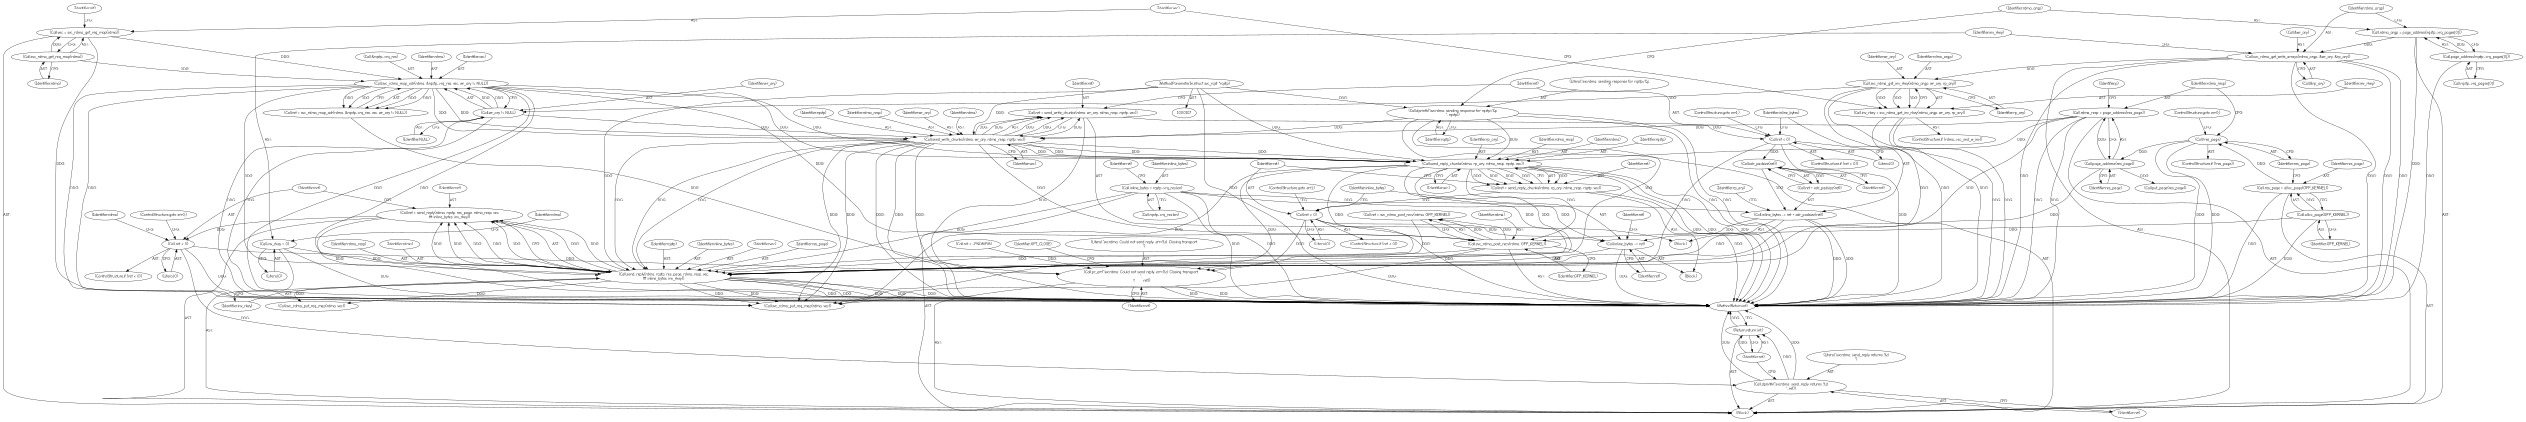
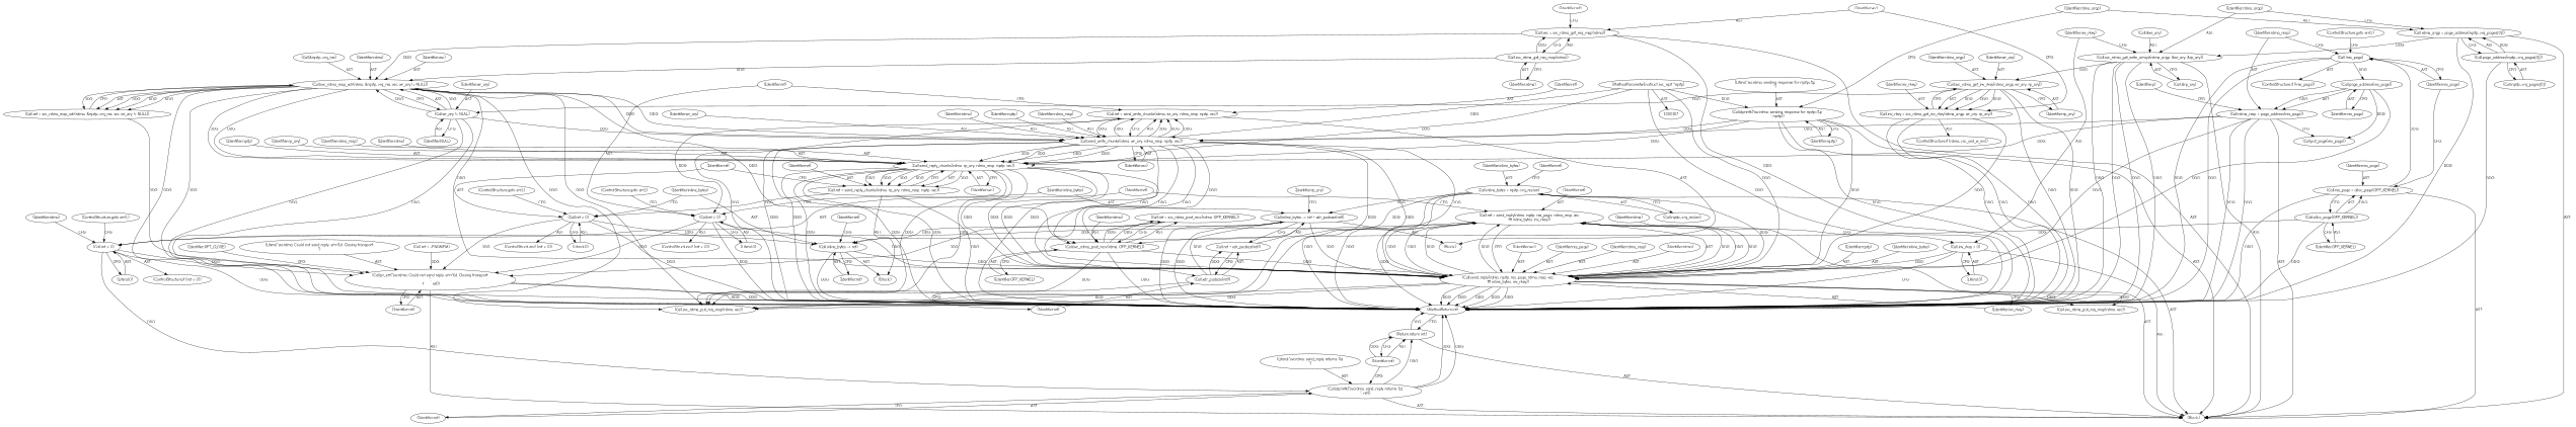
  digraph {
    fontname="Comic Neue"
    node [fontname="Comic Neue"]
    edge [fontname="Comic Neue"]
    n1 [label="(Call,ret = send_reply(rdma, rqstp, res_page, rdma_resp, vec,\n\t\t\t inline_bytes, inv_rkey))"]
    n2 [label="(Call,send_reply(rdma, rqstp, res_page, rdma_resp, vec,\n\t\t\t inline_bytes, inv_rkey))"]
    n3 [label="(Call,ret < 0)"]
    n4 [label="(MethodReturn,int)"]
    n5 [label="(Block,)"]
    n6 [label="(Identifier,inv_rkey)"]
    n7 [label="(Call,svc_rdma_put_req_map(rdma, vec))"]
    n8 [label="(Call,svc_rdma_put_req_map(rdma, vec))"]
    n9 [label="(Call,pr_err(\"svcrdma: Could not send reply, err=%d. Closing transport.\n\",\n \t       ret))"]
    n10 [label="(Call,dprintk(\"svcrdma: send_reply returns %d\n\", ret))"]
    n11 [label="(Literal,0)"]
    n12 [label="(ControlStructure,if (ret < 0))"]
    n13 [label="(Return,return int;)"]
    n14 [label="(Call,svc_rdma_post_recv(rdma, GFP_KERNEL))"]
    n15 [label="(Call,ret = svc_rdma_post_recv(rdma, GFP_KERNEL))"]
    n16 [label="(Identifier,GFP_KERNEL)"]
    n17 [label="(Call,send_reply_chunks(rdma, rp_ary, rdma_resp, rqstp, vec))"]
    n18 [label="(Call,ret = send_reply_chunks(rdma, rp_ary, rdma_resp, rqstp, vec))"]
    n19 [label="(Identifier,vec)"]
    n20 [label="(Block,)"]
    n21 [label="(Call,ret < 0)"]
    n22 [label="(Call,send_write_chunks(rdma, wr_ary, rdma_resp, rqstp, vec))"]
    n23 [label="(Call,ret = send_write_chunks(rdma, wr_ary, rdma_resp, rqstp, vec))"]
    n24 [label="(Identifier,vec)"]
    n25 [label="(Block,)"]
    n26 [label="(Call,ret < 0)"]
    n27 [label="(Call,svc_rdma_map_xdr(rdma, &rqstp->rq_res, vec, wr_ary != NULL))"]
    n28 [label="(Call,wr_ary != NULL)"]
    n29 [label="(Call,ret = svc_rdma_map_xdr(rdma, &rqstp->rq_res, vec, wr_ary != NULL))"]
    n30 [label="(Identifier,NULL)"]
    n31 [label="(Call,svc_rdma_get_req_map(rdma))"]
    n32 [label="(Call,vec = svc_rdma_get_req_map(rdma))"]
    n33 [label="(Identifier,rdma)"]
    n34 [label="(Call,svc_rdma_get_inv_rkey(rdma_argp, wr_ary, rp_ary))"]
    n35 [label="(Call,inv_rkey = svc_rdma_get_inv_rkey(rdma_argp, wr_ary, rp_ary))"]
    n36 [label="(Identifier,rp_ary)"]
    n37 [label="(ControlStructure,if (rdma->sc_snd_w_inv))"]
    n38 [label="(Call,svc_rdma_get_write_arrays(rdma_argp, &wr_ary, &rp_ary))"]
    n39 [label="(Call,&rp_ary)"]
    n40 [label="(Call,rdma_argp = page_address(rqstp->rq_pages[0]))"]
    n41 [label="(Call,page_address(rqstp->rq_pages[0]))"]
    n42 [label="(Call,rqstp->rq_pages[0])"]
    n43 [label="(Call,rdma_resp = page_address(res_page))"]
    n44 [label="(Call,page_address(res_page))"]
    n45 [label="(Identifier,res_page)"]
    n46 [label="(Call,put_page(res_page))"]
    n47 [label="(Call,!res_page)"]
    n48 [label="(ControlStructure,if (!res_page))"]
    n49 [label="(Identifier,res_page)"]
    n50 [label="(Call,res_page = alloc_page(GFP_KERNEL))"]
    n51 [label="(Call,alloc_page(GFP_KERNEL))"]
    n52 [label="(Identifier,GFP_KERNEL)"]
    n53 [label="(Call,dprintk(\"svcrdma: sending response for rqstp=%p\n\", rqstp))"]
    n54 [label="(Identifier,rqstp)"]
    n55 [label="(MethodParameterIn,struct svc_rqst *rqstp)"]
    1000107
    n57 [label="(Call,inline_bytes -= ret)"]
    n58 [label="(Identifier,ret)"]
    n59 [label="(ControlStructure,if (ret < 0))"]
    n60 [label="(Literal,0)"]
    n61 [label="(Identifier,ret)"]
    n62 [label="(Call,inline_bytes -= ret + xdr_padsize(ret))"]
    n63 [label="(Call,ret + xdr_padsize(ret))"]
    n64 [label="(Call,xdr_padsize(ret))"]
    n65 [label="(Identifier,ret)"]
    n66 [label="(Literal,0)"]
    n67 [label="(ControlStructure,if (ret < 0))"]
    n68 [label="(Call,inline_bytes = rqstp->rq_res.len)"]
    n69 [label="(Call,rqstp->rq_res.len)"]
    n70 [label="(Call,inv_rkey = 0)"]
    n71 [label="(Literal,0)"]
    n72 [label="(Identifier,ret)"]
    n73 [label="(Identifier,ret)"]
    n74 [label="(Identifier,ret)"]
    n75 [label="(Identifier,ret)"]
    n76 [label="(Identifier,wr_ary)"]
    n77 [label="(Identifier,rdma)"]
    n78 [label="(Identifier,rp_ary)"]
    n79 [label="(Identifier,rqstp)"]
    n80 [label="(Identifier,rdma)"]
    n81 [label="(Identifier,ret)"]
    n82 [label="(Identifier,ret)"]
    n83 [label="(Identifier,rdma_resp)"]
    n84 [label="(Identifier,res_page)"]
    n85 [label="(Literal,\"svcrdma: sending response for rqstp=%p\n\")"]
    n86 [label="(Identifier,inv_rkey)"]
    n87 [label="(Identifier,rdma)"]
    n88 [label="(Identifier,rp_ary)"]
    n89 [label="(Identifier,rqstp)"]
    n90 [label="(ControlStructure,goto err1;)"]
    n91 [label="(Identifier,inline_bytes)"]
    n92 [label="(Identifier,vec)"]
    n93 [label="(Identifier,rdma)"]
    n94 [label="(Call,&rqstp->rq_res)"]
    n95 [label="(Identifier,wr_ary)"]
    n96 [label="(Identifier,vec)"]
    n97 [label="(Identifier,ret)"]
    n98 [label="(Identifier,inv_rkey)"]
    n99 [label="(Identifier,ret)"]
    n100 [label="(Identifier,rdma_argp)"]
    n101 [label="(Identifier,ret)"]
    n102 [label="(Call,ret = -ENOMEM)"]
    n103 [label="(Identifier,rdma_resp)"]
    n104 [label="(Identifier,res_page)"]
    n105 [label="(Identifier,p)"]
    n106 [label="(Identifier,XPT_CLOSE)"]
    n107 [label="(Literal,\"svcrdma: Could not send reply, err=%d. Closing transport.\n\")"]
    n108 [label="(Identifier,ret)"]
    n109 [label="(Identifier,inline_bytes)"]
    n110 [label="(Literal,\"svcrdma: send_reply returns %d\n\")"]
    n111 [label="(Call,&wr_ary)"]
    n112 [label="(Identifier,rdma_argp)"]
    n113 [label="(Identifier,rqstp)"]
    n114 [label="(ControlStructure,goto err0;)"]
    n115 [label="(Identifier,vec)"]
    n116 [label="(ControlStructure,goto err0;)"]
    n117 [label="(Identifier,rdma_resp)"]
    n118 [label="(ControlStructure,goto err1;)"]
    n119 [label="(Identifier,rdma)"]
    n120 [label="(Identifier,rdma_argp)"]
    n121 [label="(Identifier,ret)"]
    n122 [label="(Identifier,wr_ary)"]
    n123 [label="(Identifier,inline_bytes)"]
    n124 [label="(Identifier,rdma)"]
    n125 [label="(Identifier,inline_bytes)"]
    n126 [label="(Identifier,rdma)"]
    n127 [label="(Identifier,rdma_resp)"]
    n1 -> n2 [label="CFG: "]
    n1 -> n3 [label="DDG: "]
    n1 -> n4 [label="DDG: "]
    n1 -> n5 [label="AST: "]
    n2 -> n1 [label="AST: "]
    n2 -> n1 [label="DDG: "]
    n2 -> n1 [label="DDG: "]
    n2 -> n1 [label="DDG: "]
    n2 -> n1 [label="DDG: "]
    n2 -> n1 [label="DDG: "]
    n2 -> n1 [label="DDG: "]
    n2 -> n1 [label="DDG: "]
    n2 -> n4 [label="DDG: "]
    n2 -> n4 [label="DDG: "]
    n2 -> n4 [label="DDG: "]
    n2 -> n4 [label="DDG: "]
    n2 -> n4 [label="DDG: "]
    n2 -> n6 [label="CFG: "]
    n2 -> n7 [label="DDG: "]
    n2 -> n7 [label="DDG: "]
    n2 -> n8 [label="DDG: "]
    n2 -> n8 [label="DDG: "]
    n3 -> n4 [label="DDG: "]
    n3 -> n9 [label="DDG: "]
    n3 -> n10 [label="DDG: "]
    n3 -> n11 [label="CFG: "]
    n3 -> n12 [label="AST: "]
    n4 -> n13 [label="CFG: "]
    n6 -> n2 [label="AST: "]
    n9 -> n4 [label="DDG: "]
    n9 -> n4 [label="DDG: "]
    n9 -> n5 [label="AST: "]
    n9 -> n61 [label="CFG: "]
    n10 -> n4 [label="DDG: "]
    n10 -> n4 [label="DDG: "]
    n10 -> n5 [label="AST: "]
    n10 -> n13 [label="DDG: "]
    n10 -> n72 [label="CFG: "]
    n11 -> n3 [label="AST: "]
    n13 -> n4 [label="DDG: "]
    n13 -> n5 [label="AST: "]
    n13 -> n73 [label="CFG: "]
    n14 -> n2 [label="DDG: "]
-   n14 -> n4 [label="AST: "]
+   n14 -> n4 [label="DDG: "]
    n14 -> n7 [label="DDG: "]
    n14 -> n15 [label="AST: "]
    n14 -> n15 [label="DDG: "]
    n14 -> n15 [label="DDG: "]
    n14 -> n16 [label="CFG: "]
    n15 -> n9 [label="DDG: "]
    n15 -> n14 [label="CFG: "]
    n16 -> n14 [label="AST: "]
    n17 -> n2 [label="DDG: "]
    n17 -> n2 [label="DDG: "]
    n17 -> n2 [label="DDG: "]
    n17 -> n4 [label="DDG: "]
    n17 -> n4 [label="DDG: "]
    n17 -> n4 [label="DDG: "]
    n17 -> n7 [label="DDG: "]
    n17 -> n7 [label="DDG: "]
    n17 -> n14 [label="DDG: "]
    n17 -> n18 [label="AST: "]
    n17 -> n18 [label="DDG: "]
    n17 -> n18 [label="DDG: "]
    n17 -> n18 [label="DDG: "]
    n17 -> n18 [label="DDG: "]
    n17 -> n18 [label="DDG: "]
    n17 -> n19 [label="CFG: "]
    n18 -> n4 [label="DDG: "]
    n18 -> n17 [label="CFG: "]
    n18 -> n20 [label="AST: "]
    n18 -> n21 [label="DDG: "]
    n19 -> n17 [label="AST: "]
    n21 -> n4 [label="DDG: "]
    n21 -> n9 [label="DDG: "]
    n21 -> n57 [label="DDG: "]
    n21 -> n59 [label="AST: "]
    n21 -> n60 [label="CFG: "]
    n22 -> n2 [label="DDG: "]
    n22 -> n2 [label="DDG: "]
    n22 -> n2 [label="DDG: "]
    n22 -> n4 [label="DDG: "]
    n22 -> n4 [label="DDG: "]
    n22 -> n4 [label="DDG: "]
    n22 -> n7 [label="DDG: "]
    n22 -> n7 [label="DDG: "]
    n22 -> n14 [label="DDG: "]
    n22 -> n17 [label="DDG: "]
    n22 -> n17 [label="DDG: "]
    n22 -> n17 [label="DDG: "]
    n22 -> n17 [label="DDG: "]
    n22 -> n23 [label="AST: "]
    n22 -> n23 [label="DDG: "]
    n22 -> n23 [label="DDG: "]
    n22 -> n23 [label="DDG: "]
    n22 -> n23 [label="DDG: "]
    n22 -> n23 [label="DDG: "]
    n22 -> n24 [label="CFG: "]
    n23 -> n4 [label="DDG: "]
    n23 -> n22 [label="CFG: "]
    n23 -> n25 [label="AST: "]
    n23 -> n26 [label="DDG: "]
    n24 -> n22 [label="AST: "]
    n26 -> n4 [label="DDG: "]
    n26 -> n9 [label="DDG: "]
    n26 -> n64 [label="DDG: "]
    n26 -> n66 [label="CFG: "]
    n26 -> n67 [label="AST: "]
    n27 -> n2 [label="DDG: "]
    n27 -> n4 [label="DDG: "]
    n27 -> n4 [label="DDG: "]
    n27 -> n7 [label="DDG: "]
    n27 -> n7 [label="DDG: "]
    n27 -> n14 [label="DDG: "]
    n27 -> n17 [label="DDG: "]
    n27 -> n17 [label="DDG: "]
    n27 -> n22 [label="DDG: "]
    n27 -> n22 [label="DDG: "]
    n27 -> n28 [label="CFG: "]
    n27 -> n29 [label="AST: "]
    n27 -> n29 [label="DDG: "]
    n27 -> n29 [label="DDG: "]
    n27 -> n29 [label="DDG: "]
    n27 -> n29 [label="DDG: "]
    n28 -> n4 [label="DDG: "]
    n28 -> n4 [label="DDG: "]
    n28 -> n22 [label="DDG: "]
    n28 -> n27 [label="AST: "]
    n28 -> n27 [label="DDG: "]
    n28 -> n27 [label="DDG: "]
    n28 -> n30 [label="CFG: "]
    n29 -> n9 [label="DDG: "]
    n29 -> n27 [label="CFG: "]
    n30 -> n28 [label="AST: "]
    n31 -> n27 [label="DDG: "]
    n31 -> n32 [label="AST: "]
    n31 -> n32 [label="DDG: "]
    n31 -> n33 [label="CFG: "]
    n32 -> n4 [label="DDG: "]
    n32 -> n5 [label="AST: "]
    n32 -> n27 [label="DDG: "]
    n32 -> n31 [label="CFG: "]
    n33 -> n31 [label="AST: "]
    n34 -> n4 [label="DDG: "]
    n34 -> n4 [label="DDG: "]
    n34 -> n28 [label="DDG: "]
    n34 -> n35 [label="AST: "]
    n34 -> n35 [label="DDG: "]
    n34 -> n35 [label="DDG: "]
    n34 -> n35 [label="DDG: "]
    n34 -> n36 [label="CFG: "]
    n35 -> n2 [label="DDG: "]
    n35 -> n4 [label="DDG: "]
    n35 -> n4 [label="DDG: "]
    n35 -> n34 [label="CFG: "]
    n35 -> n37 [label="AST: "]
    n36 -> n34 [label="AST: "]
    n38 -> n4 [label="DDG: "]
    n38 -> n4 [label="DDG: "]
    n38 -> n4 [label="DDG: "]
    n38 -> n4 [label="DDG: "]
    n38 -> n5 [label="AST: "]
    n38 -> n34 [label="DDG: "]
    n38 -> n39 [label="CFG: "]
    n39 -> n38 [label="AST: "]
    n40 -> n4 [label="DDG: "]
    n40 -> n5 [label="AST: "]
    n40 -> n38 [label="DDG: "]
    n40 -> n41 [label="CFG: "]
    n41 -> n4 [label="DDG: "]
    n41 -> n40 [label="AST: "]
    n41 -> n40 [label="DDG: "]
    n41 -> n42 [label="CFG: "]
    n42 -> n41 [label="AST: "]
    n43 -> n2 [label="DDG: "]
    n43 -> n4 [label="DDG: "]
    n43 -> n4 [label="DDG: "]
    n43 -> n5 [label="AST: "]
    n43 -> n17 [label="DDG: "]
    n43 -> n22 [label="DDG: "]
-   n43 -> n44 [label="CFG: "]
+   n43 -> n46 [label="CFG: "]
    n44 -> n2 [label="DDG: "]
    n44 -> n43 [label="AST: "]
    n44 -> n43 [label="DDG: "]
    n44 -> n45 [label="CFG: "]
    n44 -> n46 [label="DDG: "]
    n45 -> n44 [label="AST: "]
    n47 -> n4 [label="DDG: "]
    n47 -> n4 [label="DDG: "]
    n47 -> n44 [label="DDG: "]
    n47 -> n48 [label="AST: "]
    n47 -> n49 [label="CFG: "]
    n49 -> n47 [label="AST: "]
    n49 -> n50 [label="CFG: "]
    n50 -> n4 [label="DDG: "]
    n50 -> n5 [label="AST: "]
    n50 -> n47 [label="DDG: "]
    n50 -> n51 [label="CFG: "]
    n51 -> n4 [label="DDG: "]
    n51 -> n14 [label="DDG: "]
    n51 -> n50 [label="AST: "]
    n51 -> n50 [label="DDG: "]
    n51 -> n52 [label="CFG: "]
    n52 -> n51 [label="AST: "]
    n53 -> n2 [label="DDG: "]
    n53 -> n4 [label="DDG: "]
    n53 -> n4 [label="DDG: "]
    n53 -> n5 [label="AST: "]
    n53 -> n17 [label="DDG: "]
    n53 -> n22 [label="DDG: "]
    n53 -> n54 [label="CFG: "]
    n54 -> n53 [label="AST: "]
    n55 -> n2 [label="DDG: "]
    n55 -> n4 [label="DDG: "]
    n55 -> n17 [label="DDG: "]
    n55 -> n22 [label="DDG: "]
    n55 -> n53 [label="DDG: "]
    n55 -> 1000107 [label="AST: "]
    n57 -> n2 [label="DDG: "]
    n57 -> n4 [label="DDG: "]
    n57 -> n20 [label="AST: "]
    n57 -> n58 [label="CFG: "]
    n58 -> n57 [label="AST: "]
    n60 -> n21 [label="AST: "]
    n61 -> n9 [label="AST: "]
    n62 -> n2 [label="DDG: "]
    n62 -> n4 [label="DDG: "]
    n62 -> n4 [label="DDG: "]
    n62 -> n25 [label="AST: "]
    n62 -> n57 [label="DDG: "]
+   n62 -> n63 [label="CFG: "]
    n63 -> n62 [label="AST: "]
    n63 -> n64 [label="CFG: "]
    n64 -> n62 [label="DDG: "]
    n64 -> n63 [label="AST: "]
    n64 -> n63 [label="DDG: "]
    n64 -> n65 [label="CFG: "]
    n65 -> n64 [label="AST: "]
    n66 -> n26 [label="AST: "]
    n68 -> n2 [label="DDG: "]
    n68 -> n4 [label="DDG: "]
    n68 -> n4 [label="DDG: "]
    n68 -> n5 [label="AST: "]
    n68 -> n57 [label="DDG: "]
    n68 -> n62 [label="DDG: "]
    n68 -> n69 [label="CFG: "]
    n69 -> n68 [label="AST: "]
    n70 -> n2 [label="DDG: "]
-   n70 -> n4 [label="DDG: "]
+   n70 -> n4 [label="CFG: "]
    n70 -> n5 [label="AST: "]
    n70 -> n71 [label="CFG: "]
    n71 -> n70 [label="AST: "]
    n72 -> n10 [label="AST: "]
    n73 -> n10 [label="CFG: "]
    n73 -> n13 [label="AST: "]
    n73 -> n13 [label="DDG: "]
    n74 -> n32 [label="CFG: "]
    n75 -> n68 [label="CFG: "]
    n76 -> n22 [label="AST: "]
    n77 -> n22 [label="AST: "]
    n78 -> n17 [label="AST: "]
    n79 -> n22 [label="AST: "]
    n80 -> n3 [label="CFG: "]
    n81 -> n1 [label="CFG: "]
    n81 -> n3 [label="AST: "]
    n82 -> n18 [label="AST: "]
    n83 -> n17 [label="AST: "]
    n84 -> n50 [label="AST: "]
    n85 -> n53 [label="AST: "]
    n86 -> n35 [label="AST: "]
    n87 -> n17 [label="AST: "]
    n88 -> n62 [label="CFG: "]
    n89 -> n2 [label="AST: "]
    n90 -> n21 [label="CFG: "]
    n91 -> n2 [label="AST: "]
    n92 -> n27 [label="AST: "]
    n93 -> n70 [label="CFG: "]
    n94 -> n27 [label="AST: "]
    n95 -> n34 [label="AST: "]
    n96 -> n2 [label="AST: "]
    n97 -> n23 [label="AST: "]
    n98 -> n38 [label="CFG: "]
    n98 -> n70 [label="AST: "]
    n99 -> n18 [label="CFG: "]
    n99 -> n21 [label="AST: "]
    n100 -> n40 [label="AST: "]
    n100 -> n53 [label="CFG: "]
    n101 -> n23 [label="CFG: "]
    n101 -> n26 [label="AST: "]
    n102 -> n9 [label="DDG: "]
    n103 -> n43 [label="AST: "]
    n103 -> n47 [label="CFG: "]
    n104 -> n2 [label="AST: "]
    n105 -> n43 [label="CFG: "]
    n106 -> n9 [label="CFG: "]
    n107 -> n9 [label="AST: "]
    n108 -> n57 [label="CFG: "]
    n109 -> n68 [label="AST: "]
    n110 -> n10 [label="AST: "]
    n111 -> n38 [label="AST: "]
    n112 -> n34 [label="AST: "]
    n113 -> n17 [label="AST: "]
    n114 -> n47 [label="CFG: "]
    n115 -> n32 [label="AST: "]
    n115 -> n35 [label="CFG: "]
    n116 -> n3 [label="CFG: "]
    n117 -> n2 [label="AST: "]
    n118 -> n26 [label="CFG: "]
    n119 -> n2 [label="AST: "]
    n120 -> n38 [label="AST: "]
    n120 -> n40 [label="CFG: "]
    n121 -> n1 [label="AST: "]
    n122 -> n28 [label="AST: "]
    n123 -> n26 [label="CFG: "]
    n123 -> n62 [label="AST: "]
    n124 -> n14 [label="AST: "]
    n125 -> n21 [label="CFG: "]
    n125 -> n57 [label="AST: "]
    n126 -> n27 [label="AST: "]
    n127 -> n22 [label="AST: "]
  }
